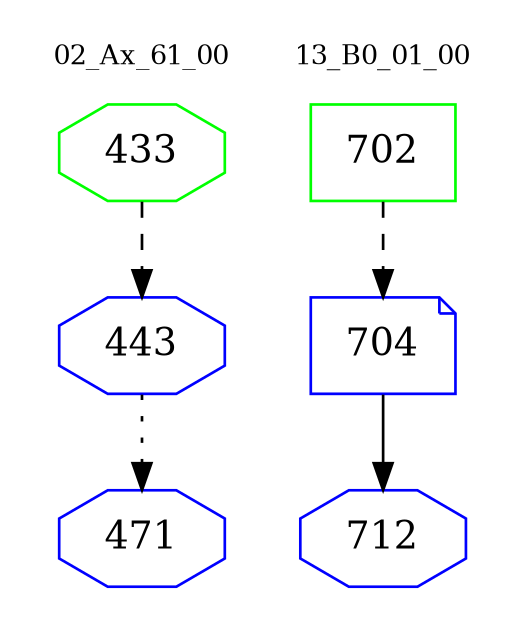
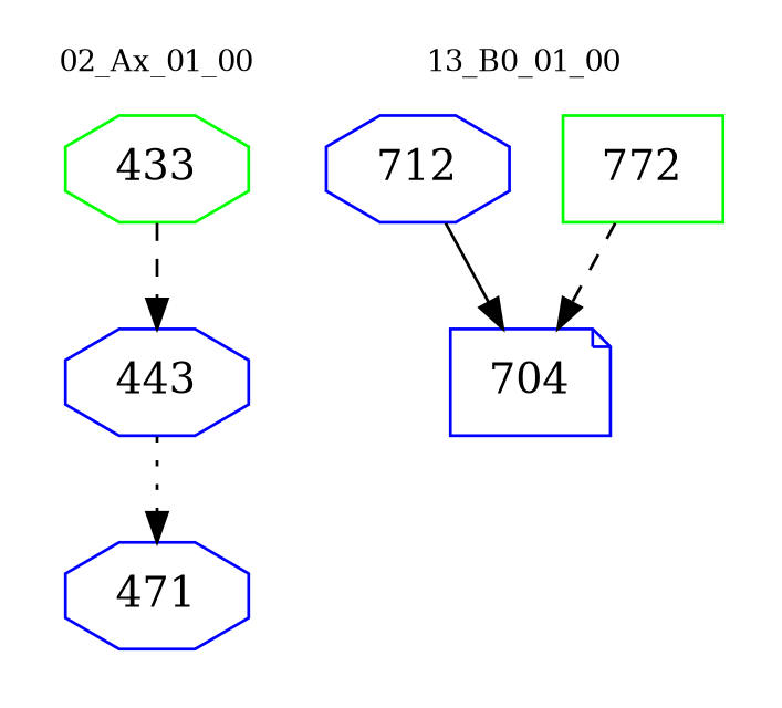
  digraph {
    node [color=blue shape=octagon]
    edge [color=black style=dashed]
    n1 [color=green label=433]
    n2 [label=443]
    n3 [label=471]
-   n4 [color=green label=702 shape=box]
+   n4 [color=green label=772 shape=box]
    n5 [label=704 shape=note]
    n6 [label=712]
    subgraph cluster_1 {
      color=white
      fontsize=10
-     label="02_Ax_61_00"
+     label="02_Ax_01_00"
      n1
      n2
      n3
    }
    subgraph cluster_2 {
      color=white
      fontsize=10
      label="13_B0_01_00"
      n4
      n5
      n6
    }
    n1 -> n2
    n2 -> n3 [style=dotted]
    n4 -> n5
-   n5 -> n6 [style=solid]
+   n6 -> n5 [style=solid]
  }
